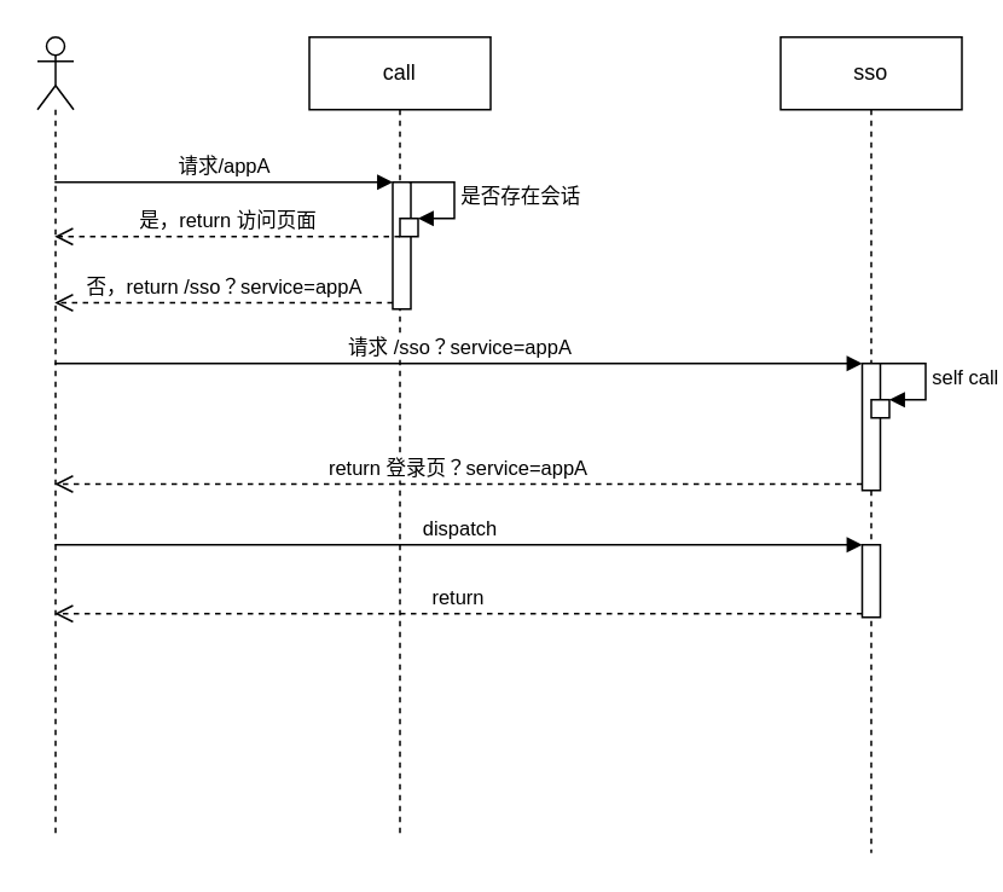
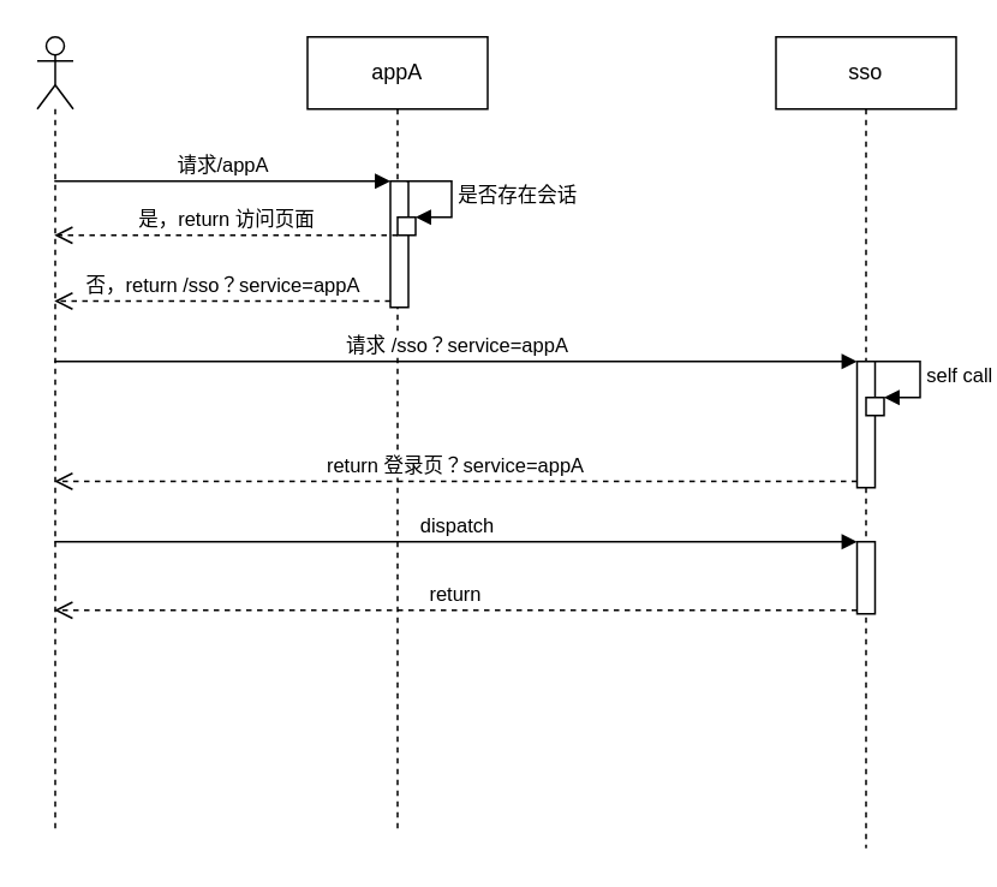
  <mxCell id="0" />
  <mxCell id="1" parent="0" />
  <mxCell id="2" value="" style="shape=umlLifeline;participant=umlActor;perimeter=lifelinePerimeter;whiteSpace=wrap;html=1;container=1;collapsible=0;recursiveResize=0;verticalAlign=top;spacingTop=36;labelBackgroundColor=#ffffff;outlineConnect=0;" vertex="1" parent="1"><mxGeometry x="20" y="20" width="20" height="440" as="geometry" /></mxCell>
- <mxCell id="3" value="call" style="shape=umlLifeline;perimeter=lifelinePerimeter;whiteSpace=wrap;html=1;container=1;collapsible=0;recursiveResize=0;outlineConnect=0;" vertex="1" parent="1"><mxGeometry x="170" y="20" width="100" height="440" as="geometry" /></mxCell>
+ <mxCell id="3" value="appA" style="shape=umlLifeline;perimeter=lifelinePerimeter;whiteSpace=wrap;html=1;container=1;collapsible=0;recursiveResize=0;outlineConnect=0;" vertex="1" parent="1"><mxGeometry x="170" y="20" width="100" height="440" as="geometry" /></mxCell>
  <mxCell id="4" value="" style="html=1;points=[];perimeter=orthogonalPerimeter;" vertex="1" parent="3"><mxGeometry x="46" y="80" width="10" height="70" as="geometry" /></mxCell>
  <mxCell id="5" value="" style="html=1;points=[];perimeter=orthogonalPerimeter;" vertex="1" parent="3"><mxGeometry x="50" y="100" width="10" height="10" as="geometry" /></mxCell>
  <mxCell id="6" value="是否存在会话" style="edgeStyle=orthogonalEdgeStyle;html=1;align=left;spacingLeft=2;endArrow=block;rounded=0;entryX=1;entryY=0;" edge="1" target="5" parent="3"><mxGeometry relative="1" as="geometry"><mxPoint x="55" y="80" as="sourcePoint" /><Array as="points"><mxPoint x="80" y="80" /></Array></mxGeometry></mxCell>
  <mxCell id="7" value="请求/appA" style="html=1;verticalAlign=bottom;endArrow=block;entryX=0;entryY=0;" edge="1" target="4" parent="1" source="2"><mxGeometry relative="1" as="geometry"><mxPoint x="140" y="100" as="sourcePoint" /></mxGeometry></mxCell>
  <mxCell id="8" value="否，return /sso？service=appA" style="html=1;verticalAlign=bottom;endArrow=open;dashed=1;endSize=8;exitX=0;exitY=0.95;" edge="1" source="4" parent="1" target="2"><mxGeometry relative="1" as="geometry"><mxPoint x="140" y="176" as="targetPoint" /></mxGeometry></mxCell>
  <mxCell id="9" value="sso" style="shape=umlLifeline;perimeter=lifelinePerimeter;whiteSpace=wrap;html=1;container=1;collapsible=0;recursiveResize=0;outlineConnect=0;" vertex="1" parent="1"><mxGeometry x="430" y="20" width="100" height="450" as="geometry" /></mxCell>
  <mxCell id="10" value="" style="html=1;points=[];perimeter=orthogonalPerimeter;" vertex="1" parent="9"><mxGeometry x="45" y="180" width="10" height="70" as="geometry" /></mxCell>
  <mxCell id="11" value="" style="html=1;points=[];perimeter=orthogonalPerimeter;" vertex="1" parent="9"><mxGeometry x="45" y="280" width="10" height="40" as="geometry" /></mxCell>
  <mxCell id="12" value="是，return 访问页面" style="html=1;verticalAlign=bottom;endArrow=open;dashed=1;endSize=8;" edge="1" parent="1" target="2"><mxGeometry relative="1" as="geometry"><mxPoint x="220" y="130" as="sourcePoint" /><mxPoint x="140" y="130" as="targetPoint" /></mxGeometry></mxCell>
  <mxCell id="13" value="请求&amp;nbsp;/sso？service=appA" style="html=1;verticalAlign=bottom;endArrow=block;entryX=0;entryY=0;" edge="1" target="10" parent="1" source="2"><mxGeometry relative="1" as="geometry"><mxPoint x="405" y="200" as="sourcePoint" /></mxGeometry></mxCell>
  <mxCell id="14" value="return 登录页？service=appA" style="html=1;verticalAlign=bottom;endArrow=open;dashed=1;endSize=8;exitX=0;exitY=0.95;" edge="1" source="10" parent="1" target="2"><mxGeometry relative="1" as="geometry"><mxPoint x="405" y="276" as="targetPoint" /></mxGeometry></mxCell>
  <mxCell id="15" value="" style="html=1;points=[];perimeter=orthogonalPerimeter;" vertex="1" parent="1"><mxGeometry x="480" y="220" width="10" height="10" as="geometry" /></mxCell>
  <mxCell id="16" value="self call" style="edgeStyle=orthogonalEdgeStyle;html=1;align=left;spacingLeft=2;endArrow=block;rounded=0;entryX=1;entryY=0;" edge="1" target="15" parent="1"><mxGeometry relative="1" as="geometry"><mxPoint x="485" y="200" as="sourcePoint" /><Array as="points"><mxPoint x="510" y="200" /></Array></mxGeometry></mxCell>
  <mxCell id="17" value="dispatch" style="html=1;verticalAlign=bottom;endArrow=block;entryX=0;entryY=0;" edge="1" target="11" parent="1" source="2"><mxGeometry relative="1" as="geometry"><mxPoint x="405" y="300" as="sourcePoint" /></mxGeometry></mxCell>
  <mxCell id="18" value="return" style="html=1;verticalAlign=bottom;endArrow=open;dashed=1;endSize=8;exitX=0;exitY=0.95;" edge="1" source="11" parent="1" target="2"><mxGeometry relative="1" as="geometry"><mxPoint x="405" y="376" as="targetPoint" /></mxGeometry></mxCell>
